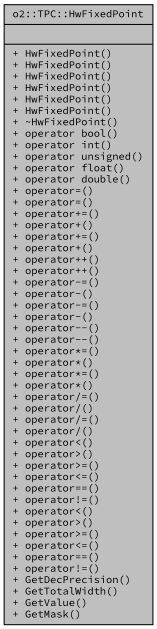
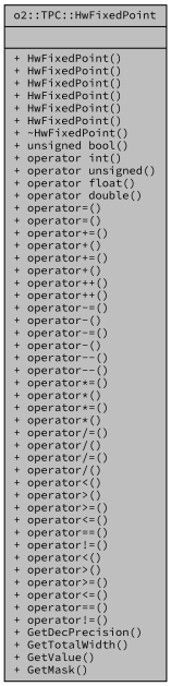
  digraph {
    fontname="Source Code Pro"
-   n1 [color=black fillcolor=grey75 fontcolor=black fontname="Source Code Pro" fontsize=10 height=0.2 label="{o2::TPC::HwFixedPoint\n||+ HwFixedPoint()\l+ HwFixedPoint()\l+ HwFixedPoint()\l+ HwFixedPoint()\l+ HwFixedPoint()\l+ HwFixedPoint()\l+ ~HwFixedPoint()\l+ operator bool()\l+ operator int()\l+ operator unsigned()\l+ operator float()\l+ operator double()\l+ operator=()\l+ operator=()\l+ operator+=()\l+ operator+()\l+ operator+=()\l+ operator+()\l+ operator++()\l+ operator++()\l+ operator-=()\l+ operator-()\l+ operator-=()\l+ operator-()\l+ operator--()\l+ operator--()\l+ operator*=()\l+ operator*()\l+ operator*=()\l+ operator*()\l+ operator/=()\l+ operator/()\l+ operator/=()\l+ operator/()\l+ operator\<()\l+ operator\>()\l+ operator\>=()\l+ operator\<=()\l+ operator==()\l+ operator!=()\l+ operator\<()\l+ operator\>()\l+ operator\>=()\l+ operator\<=()\l+ operator==()\l+ operator!=()\l+ GetDecPrecision()\l+ GetTotalWidth()\l+ GetValue()\l+ GetMask()\l}" shape=record style=filled width=0.4]
+   n1 [color=black fillcolor=grey75 fontcolor=black fontname="Source Code Pro" fontsize=10 height=0.2 label="{o2::TPC::HwFixedPoint\n||+ HwFixedPoint()\l+ HwFixedPoint()\l+ HwFixedPoint()\l+ HwFixedPoint()\l+ HwFixedPoint()\l+ HwFixedPoint()\l+ ~HwFixedPoint()\l+ unsigned bool()\l+ operator int()\l+ operator unsigned()\l+ operator float()\l+ operator double()\l+ operator=()\l+ operator=()\l+ operator+=()\l+ operator+()\l+ operator+=()\l+ operator+()\l+ operator++()\l+ operator++()\l+ operator-=()\l+ operator-()\l+ operator-=()\l+ operator-()\l+ operator--()\l+ operator--()\l+ operator*=()\l+ operator*()\l+ operator*=()\l+ operator*()\l+ operator/=()\l+ operator/()\l+ operator/=()\l+ operator/()\l+ operator\<()\l+ operator\>()\l+ operator\>=()\l+ operator\<=()\l+ operator==()\l+ operator!=()\l+ operator\<()\l+ operator\>()\l+ operator\>=()\l+ operator\<=()\l+ operator==()\l+ operator!=()\l+ GetDecPrecision()\l+ GetTotalWidth()\l+ GetValue()\l+ GetMask()\l}" shape=record style=filled width=0.4]
  }
